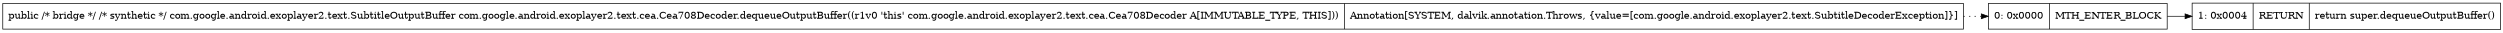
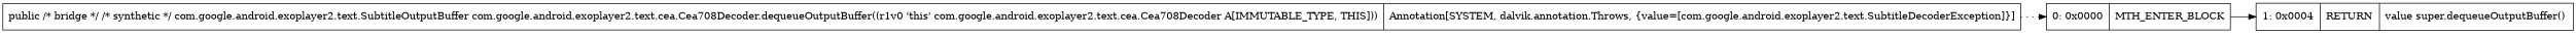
  digraph {
    rankdir=LR
    node [shape=record color=black]
    n1 [label="{0\:\ 0x0000|MTH_ENTER_BLOCK\l}"]
-   n2 [label="{1\:\ 0x0004|RETURN\l|return super.dequeueOutputBuffer()\l}"]
+   n2 [label="{1\:\ 0x0004|RETURN\l|value super.dequeueOutputBuffer()\l}"]
    n3 [label="{public \/* bridge *\/ \/* synthetic *\/ com.google.android.exoplayer2.text.SubtitleOutputBuffer com.google.android.exoplayer2.text.cea.Cea708Decoder.dequeueOutputBuffer((r1v0 'this' com.google.android.exoplayer2.text.cea.Cea708Decoder A[IMMUTABLE_TYPE, THIS]))  | Annotation[SYSTEM, dalvik.annotation.Throws, \{value=[com.google.android.exoplayer2.text.SubtitleDecoderException]\}]\l}"]
    n1 -> n2 [style=solid]
    n3 -> n1 [style=dotted]
  }
